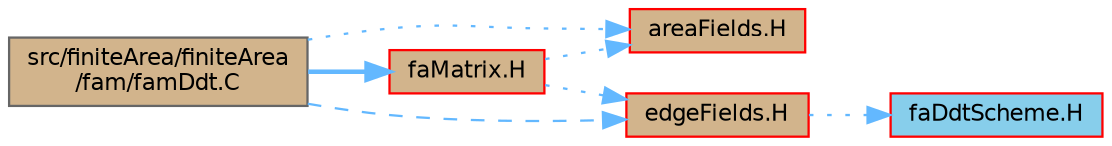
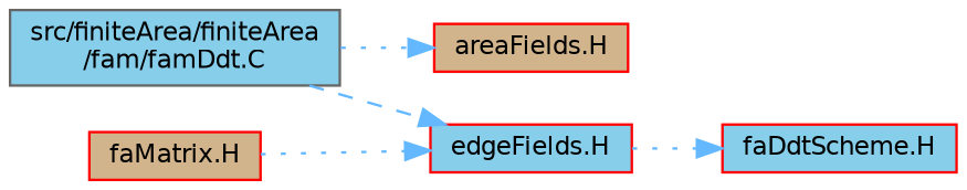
  digraph {
    rankdir=LR
    node [color=red fillcolor=tan fontname=Helvetica fontsize=10 shape=box style=filled]
    edge [color=steelblue1 fontname=Helvetica fontsize=10 labelfontname=Helvetica labelfontsize=10 style=dotted]
-   n1 [color=gray40 fontcolor=black height=0.2 label="src/finiteArea/finiteArea\l/fam/famDdt.C" width=0.4]
+   n1 [color=gray40 fillcolor=skyblue fontcolor=black height=0.2 label="src/finiteArea/finiteArea\l/fam/famDdt.C" width=0.4]
    n2 [height=0.2 label="areaFields.H" width=0.4]
-   n3 [height=0.2 label="edgeFields.H" width=0.4]
+   n3 [fillcolor=skyblue height=0.2 label="edgeFields.H" width=0.4]
    n4 [height=0.2 label="faMatrix.H" width=0.4]
    n5 [fillcolor=skyblue height=0.2 label="faDdtScheme.H" width=0.4]
    n1 -> n2
    n1 -> n3 [style=dashed]
-   n1 -> n4 [style=bold]
    n3 -> n5
-   n4 -> n2
    n4 -> n3
  }
